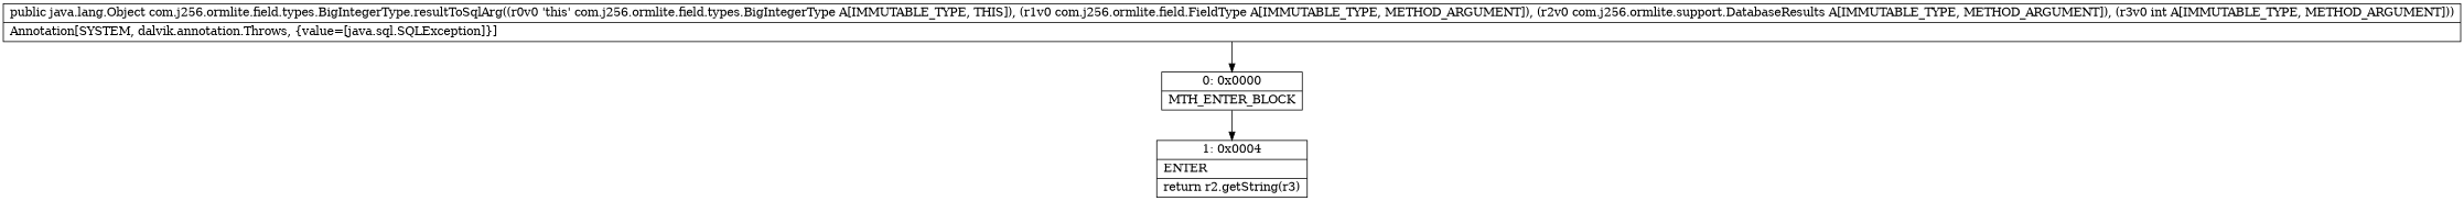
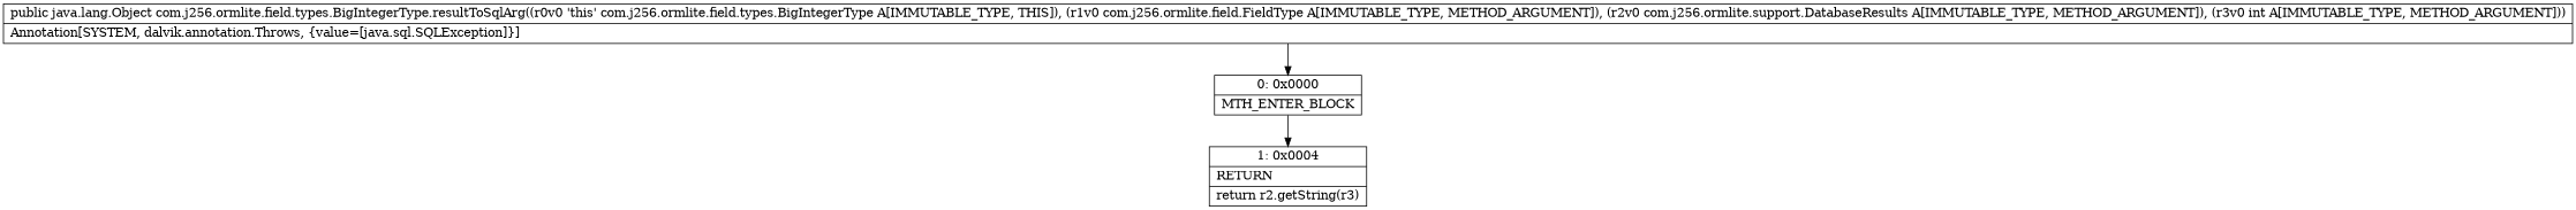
  digraph {
    node [shape=record]
    n1 [label="{0\:\ 0x0000|MTH_ENTER_BLOCK\l}"]
-   n2 [label="{1\:\ 0x0004|ENTER\l|return r2.getString(r3)\l}"]
+   n2 [label="{1\:\ 0x0004|RETURN\l|return r2.getString(r3)\l}"]
    n3 [label="{public java.lang.Object com.j256.ormlite.field.types.BigIntegerType.resultToSqlArg((r0v0 'this' com.j256.ormlite.field.types.BigIntegerType A[IMMUTABLE_TYPE, THIS]), (r1v0 com.j256.ormlite.field.FieldType A[IMMUTABLE_TYPE, METHOD_ARGUMENT]), (r2v0 com.j256.ormlite.support.DatabaseResults A[IMMUTABLE_TYPE, METHOD_ARGUMENT]), (r3v0 int A[IMMUTABLE_TYPE, METHOD_ARGUMENT]))  | Annotation[SYSTEM, dalvik.annotation.Throws, \{value=[java.sql.SQLException]\}]\l}"]
    n1 -> n2
    n3 -> n1
  }
